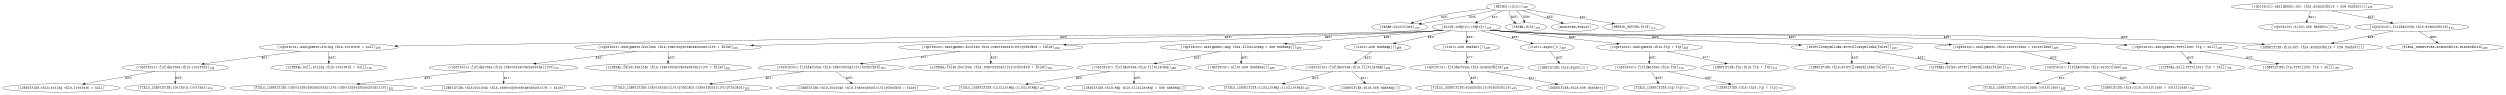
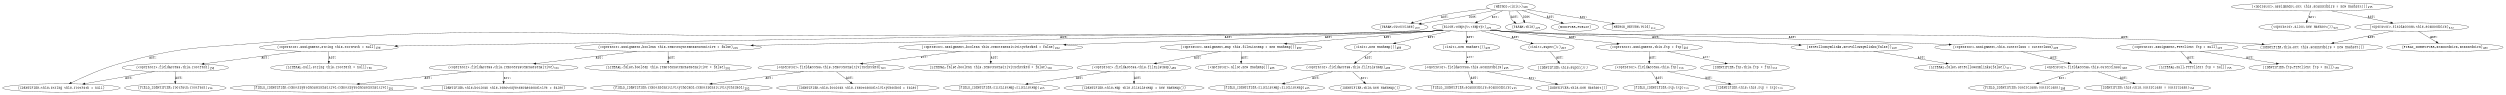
  digraph {
    fontname="Courier Prime"
    node [fontname="Courier Prime"]
    edge [fontname="Courier Prime"]
    n1 [label=<(METHOD,&lt;init&gt;)<SUB>208</SUB>>]
    n2 [label=<(PARAM,this)<SUB>208</SUB>>]
    n3 [label=<(PARAM,outerClass)<SUB>208</SUB>>]
    n4 [label=<(BLOCK,&lt;empty&gt;,&lt;empty&gt;)<SUB>208</SUB>>]
    n5 [label=<(MODIFIER,PUBLIC)>]
    n6 [label=<(METHOD_RETURN,void)<SUB>212</SUB>>]
    n7 [label=<(&lt;operator&gt;.assignment,this.outerClass = outerClass)<SUB>208</SUB>>]
    n8 [label=<(&lt;operator&gt;.assignment,FTPClient ftp = null)<SUB>195</SUB>>]
    n9 [label=<(&lt;operator&gt;.assignment,String this.rootPath = null)<SUB>196</SUB>>]
    n10 [label=<(&lt;operator&gt;.assignment,boolean this.remoteSystemCaseSensitive = false)<SUB>201</SUB>>]
    n11 [label=<(&lt;operator&gt;.assignment,boolean this.remoteSensitivityChecked = false)<SUB>202</SUB>>]
    n12 [label=<(&lt;operator&gt;.assignment,Map this.fileListMap = new HashMap())<SUB>489</SUB>>]
    n13 [label=<(&lt;init&gt;,new HashMap())<SUB>489</SUB>>]
    n14 [label=<(&lt;init&gt;,new HashSet())<SUB>495</SUB>>]
    n15 [label=<(&lt;init&gt;,super();)<SUB>209</SUB>>]
    n16 [label=<(&lt;operator&gt;.assignment,this.ftp = ftp)<SUB>210</SUB>>]
    n17 [label=<(setFollowSymlinks,setFollowSymlinks(false))<SUB>218</SUB>>]
    n18 [label=<(IDENTIFIER,this,Set this.scannedDirs = new HashSet())>]
    n19 [label=<(&lt;operator&gt;.fieldAccess,this.outerClass)<SUB>208</SUB>>]
    n20 [label=<(IDENTIFIER,ftp,FTPClient ftp = null)<SUB>195</SUB>>]
    n21 [label=<(LITERAL,null,FTPClient ftp = null)<SUB>195</SUB>>]
    n22 [label=<(&lt;operator&gt;.fieldAccess,this.rootPath)<SUB>196</SUB>>]
    n23 [label=<(LITERAL,null,String this.rootPath = null)<SUB>196</SUB>>]
    n24 [label=<(&lt;operator&gt;.fieldAccess,this.remoteSystemCaseSensitive)<SUB>201</SUB>>]
    n25 [label=<(LITERAL,false,boolean this.remoteSystemCaseSensitive = false)<SUB>201</SUB>>]
    n26 [label=<(&lt;operator&gt;.fieldAccess,this.remoteSensitivityChecked)<SUB>202</SUB>>]
    n27 [label=<(LITERAL,false,boolean this.remoteSensitivityChecked = false)<SUB>202</SUB>>]
    n28 [label=<(&lt;operator&gt;.fieldAccess,this.fileListMap)<SUB>489</SUB>>]
    n29 [label=<(&lt;operator&gt;.alloc,new HashMap())<SUB>489</SUB>>]
    n30 [label=<(&lt;operator&gt;.fieldAccess,this.fileListMap)<SUB>489</SUB>>]
    n31 [label=<(&lt;operator&gt;.assignment,Set this.scannedDirs = new HashSet())<SUB>495</SUB>>]
    n32 [label=<(&lt;operator&gt;.fieldAccess,this.scannedDirs)<SUB>495</SUB>>]
    n33 [label=<(&lt;operator&gt;.alloc,new HashSet())<SUB>495</SUB>>]
    n34 [label=<(&lt;operator&gt;.fieldAccess,this.scannedDirs)<SUB>495</SUB>>]
    n35 [label=<(IDENTIFIER,this,super();)>]
    n36 [label=<(&lt;operator&gt;.fieldAccess,this.ftp)<SUB>210</SUB>>]
    n37 [label=<(IDENTIFIER,ftp,this.ftp = ftp)<SUB>210</SUB>>]
-   n38 [label=<(IDENTIFIER,this,setFollowSymlinks(false))<SUB>211</SUB>>]
    n39 [label=<(LITERAL,false,setFollowSymlinks(false))<SUB>211</SUB>>]
    n40 [label=<(IDENTIFIER,this,this.outerClass = outerClass)<SUB>208</SUB>>]
    n41 [label=<(FIELD_IDENTIFIER,outerClass,outerClass)<SUB>208</SUB>>]
    n42 [label=<(IDENTIFIER,this,String this.rootPath = null)>]
    n43 [label=<(FIELD_IDENTIFIER,rootPath,rootPath)<SUB>696</SUB>>]
    n44 [label=<(IDENTIFIER,this,boolean this.remoteSystemCaseSensitive = false)>]
    n45 [label=<(FIELD_IDENTIFIER,remoteSystemCaseSensitive,remoteSystemCaseSensitive)<SUB>201</SUB>>]
    n46 [label=<(IDENTIFIER,this,boolean this.remoteSensitivityChecked = false)>]
    n47 [label=<(FIELD_IDENTIFIER,remoteSensitivityChecked,remoteSensitivityChecked)<SUB>202</SUB>>]
    n48 [label=<(IDENTIFIER,this,Map this.fileListMap = new HashMap())>]
    n49 [label=<(FIELD_IDENTIFIER,fileListMap,fileListMap)<SUB>489</SUB>>]
    n50 [label=<(IDENTIFIER,this,new HashMap())>]
    n51 [label=<(FIELD_IDENTIFIER,fileListMap,fileListMap)<SUB>489</SUB>>]
    n52 [label=<(FIELD_IDENTIFIER,scannedDirs,scannedDirs)<SUB>495</SUB>>]
    n53 [label=<(IDENTIFIER,this,new HashSet())>]
    n54 [label=<(FIELD_IDENTIFIER,scannedDirs,scannedDirs)<SUB>495</SUB>>]
    n55 [label=<(IDENTIFIER,this,this.ftp = ftp)<SUB>210</SUB>>]
    n56 [label=<(FIELD_IDENTIFIER,ftp,ftp)<SUB>210</SUB>>]
    n1 -> n2 [label="AST: "]
    n1 -> n2 [label="DDG: "]
    n1 -> n3 [label="AST: "]
    n1 -> n3 [label="DDG: "]
    n1 -> n4 [label="AST: "]
    n1 -> n5 [label="AST: "]
    n1 -> n6 [label="AST: "]
    n4 -> n7 [label="AST: "]
-   n4 -> n8 [label="AST: "]
+   n4 -> n42 [label="AST: "]
    n4 -> n9 [label="AST: "]
    n4 -> n10 [label="AST: "]
    n4 -> n11 [label="AST: "]
    n4 -> n12 [label="AST: "]
    n4 -> n13 [label="AST: "]
    n4 -> n14 [label="AST: "]
    n4 -> n15 [label="AST: "]
    n4 -> n16 [label="AST: "]
    n4 -> n17 [label="AST: "]
    n4 -> n18 [label="AST: "]
    n7 -> n19 [label="AST: "]
    n8 -> n20 [label="AST: "]
    n8 -> n21 [label="AST: "]
    n9 -> n22 [label="AST: "]
    n9 -> n23 [label="AST: "]
    n10 -> n24 [label="AST: "]
    n10 -> n25 [label="AST: "]
    n11 -> n26 [label="AST: "]
    n11 -> n27 [label="AST: "]
    n12 -> n28 [label="AST: "]
    n12 -> n29 [label="AST: "]
    n13 -> n30 [label="AST: "]
    n14 -> n34 [label="AST: "]
    n15 -> n35 [label="AST: "]
    n16 -> n36 [label="AST: "]
    n16 -> n37 [label="AST: "]
-   n17 -> n38 [label="AST: "]
    n17 -> n39 [label="AST: "]
    n19 -> n40 [label="AST: "]
    n19 -> n41 [label="AST: "]
    n22 -> n42 [label="AST: "]
    n22 -> n43 [label="AST: "]
    n24 -> n44 [label="AST: "]
    n24 -> n45 [label="AST: "]
    n26 -> n46 [label="AST: "]
    n26 -> n47 [label="AST: "]
    n28 -> n48 [label="AST: "]
    n28 -> n49 [label="AST: "]
    n30 -> n50 [label="AST: "]
    n30 -> n51 [label="AST: "]
    n31 -> n32 [label="AST: "]
    n31 -> n33 [label="AST: "]
    n32 -> n18 [label="AST: "]
    n32 -> n52 [label="AST: "]
    n34 -> n53 [label="AST: "]
    n34 -> n54 [label="AST: "]
    n36 -> n55 [label="AST: "]
    n36 -> n56 [label="AST: "]
  }
